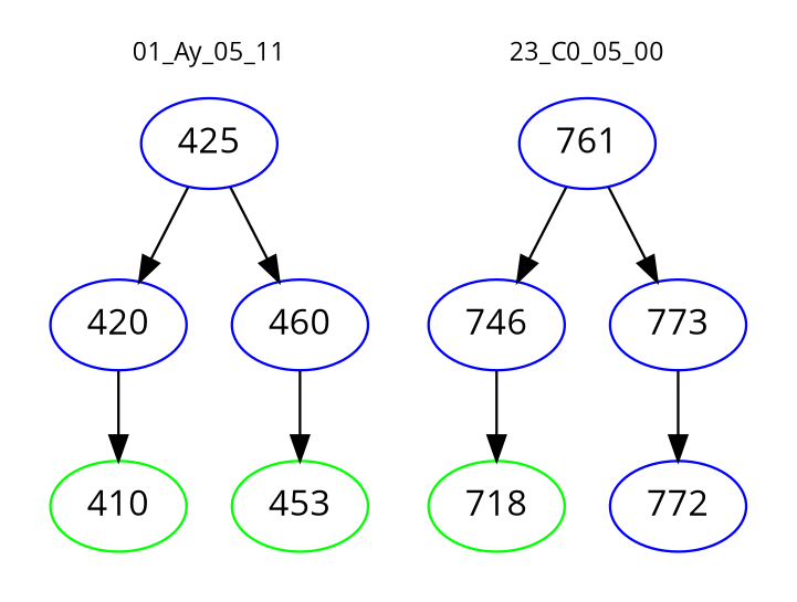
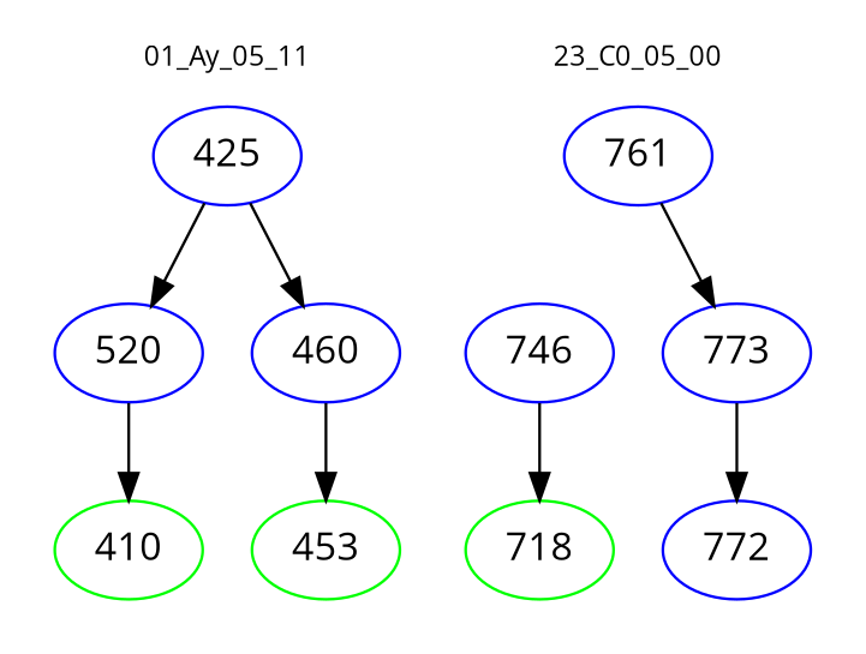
  digraph {
    fontname="Open Sans"
    node [color=blue fontname="Open Sans"]
    edge [color=black fontname="Open Sans"]
    n1 [label=425]
-   n2 [label=420]
+   n2 [label=520]
    n3 [label=460]
    n4 [color=green label=410]
    n5 [color=green label=453]
    n6 [label=761]
    n7 [label=746]
    n8 [label=773]
    n9 [color=green label=718]
    n10 [label=772]
    subgraph cluster_1 {
      color=white
      fontsize=10
      label="01_Ay_05_11"
      n1
      n2
      n3
      n4
      n5
    }
    subgraph cluster_2 {
      color=white
      fontsize=10
      label="23_C0_05_00"
      n6
      n7
      n8
      n9
      n10
    }
    n1 -> n2
    n1 -> n3
    n2 -> n4
    n3 -> n5
-   n6 -> n7
    n6 -> n8
    n7 -> n9
    n8 -> n10
  }
